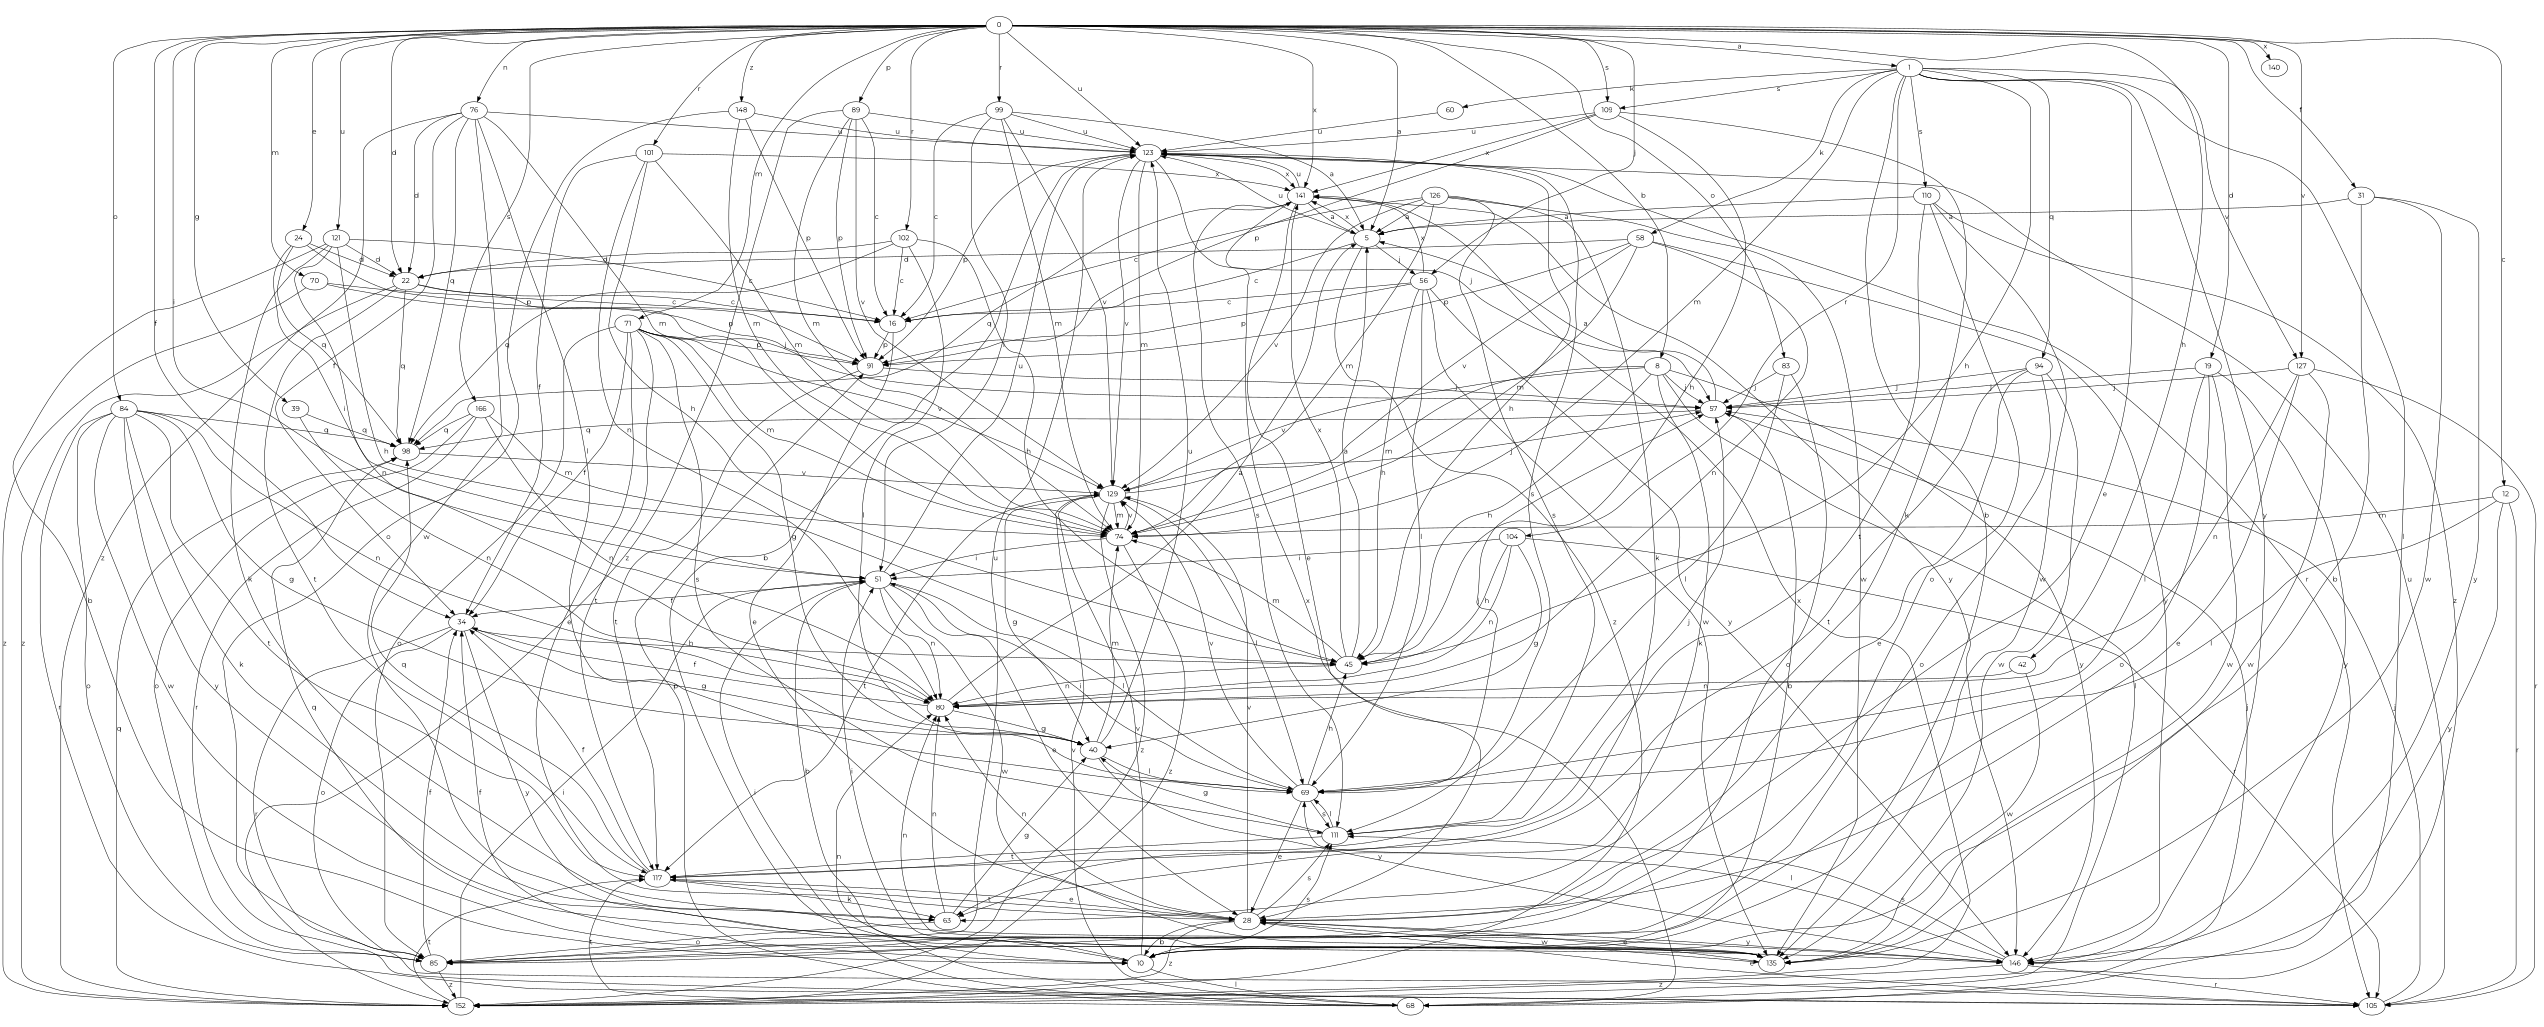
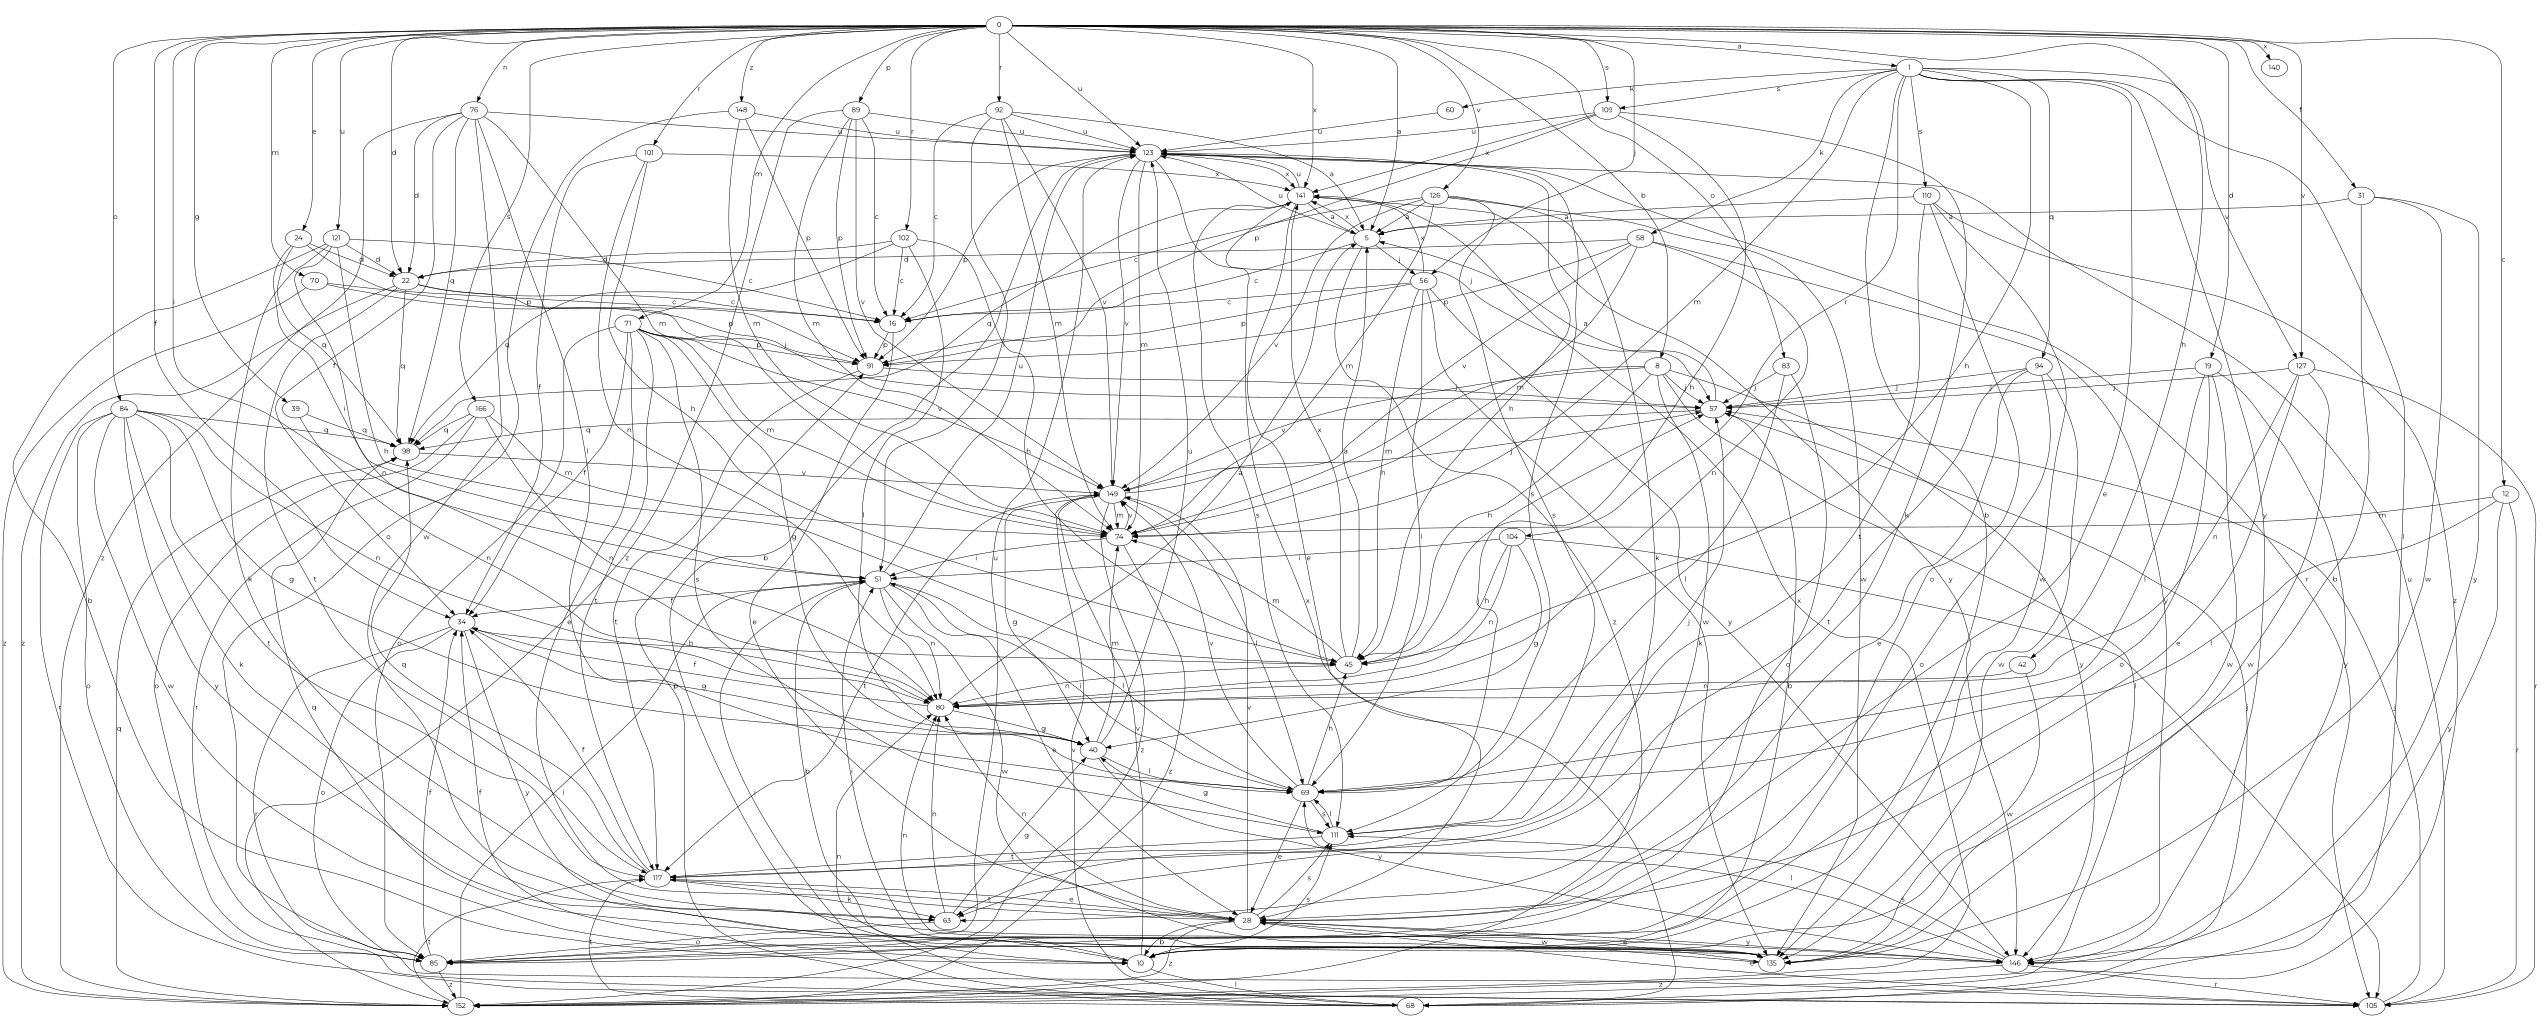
  strict digraph {
    fontname=Montserrat
    node [fontname=Montserrat]
    edge [fontname=Montserrat]
    0
    1
    5
    8
    12
    19
    22
    24
    31
    34
    39
    42
    51
    56
    70
    71
    76
    83
    84
    89
-   99
+   99 [label=92]
    101
    102
    n24 [label=166]
    109
    121
    123
    126
    127
    140
    141
    148
    10
    28
    45
    58
    60
    68
    74
    94
    104
    110
    146
    16
    152
    57
    63
-   129
+   129 [label=149]
    69
    105
    85
    135
    98
    117
    91
    40
    80
    111
    0 -> 1 [label=a]
    0 -> 5 [label=a]
    0 -> 8 [label=b]
    0 -> 12 [label=c]
    0 -> 19 [label=d]
    0 -> 22 [label=d]
    0 -> 24 [label=e]
    0 -> 31 [label=f]
    0 -> 34 [label=f]
    0 -> 39 [label=g]
    0 -> 42 [label=h]
    0 -> 51 [label=i]
    0 -> 56 [label=j]
    0 -> 70 [label=m]
    0 -> 71 [label=m]
    0 -> 76 [label=n]
    0 -> 83 [label=o]
    0 -> 84 [label=o]
    0 -> 89 [label=p]
    0 -> 99 [label=r]
    0 -> 101 [label=r]
    0 -> 102 [label=r]
    0 -> n24 [label=s]
    0 -> 109 [label=s]
    0 -> 121 [label=u]
    0 -> 123 [label=u]
+   0 -> 126 [label=v]
    0 -> 127 [label=v]
    0 -> 140 [label=x]
    0 -> 141 [label=x]
    0 -> 148 [label=z]
    1 -> 109 [label=s]
    1 -> 127 [label=v]
    1 -> 10 [label=b]
    1 -> 28 [label=e]
    1 -> 45 [label=h]
    1 -> 58 [label=k]
    1 -> 60 [label=k]
    1 -> 68 [label=l]
    1 -> 74 [label=m]
    1 -> 94 [label=q]
    1 -> 104 [label=r]
    1 -> 110 [label=s]
    1 -> 146 [label=y]
    5 -> 56 [label=j]
    5 -> 123 [label=u]
    5 -> 141 [label=x]
    5 -> 16 [label=c]
    5 -> 152 [label=z]
    8 -> 45 [label=h]
    8 -> 68 [label=l]
    8 -> 74 [label=m]
    8 -> 146 [label=y]
    8 -> 57 [label=j]
    8 -> 63 [label=k]
    8 -> 129 [label=v]
    12 -> 74 [label=m]
    12 -> 146 [label=y]
    12 -> 69 [label=l]
    12 -> 105 [label=r]
    19 -> 146 [label=y]
    19 -> 57 [label=j]
    19 -> 69 [label=l]
    19 -> 85 [label=o]
    19 -> 135 [label=w]
    22 -> 16 [label=c]
    22 -> 152 [label=z]
    22 -> 57 [label=j]
    22 -> 98 [label=q]
    22 -> 117 [label=t]
    24 -> 22 [label=d]
    24 -> 51 [label=i]
    24 -> 98 [label=q]
    24 -> 91 [label=p]
    31 -> 5 [label=a]
    31 -> 10 [label=b]
    31 -> 146 [label=y]
    31 -> 135 [label=w]
    34 -> 45 [label=h]
    34 -> 146 [label=y]
    34 -> 105 [label=r]
    34 -> 85 [label=o]
    34 -> 40 [label=g]
    39 -> 98 [label=q]
    39 -> 80 [label=n]
    42 -> 135 [label=w]
    42 -> 80 [label=n]
    51 -> 34 [label=f]
    51 -> 123 [label=u]
    51 -> 10 [label=b]
    51 -> 28 [label=e]
    51 -> 69 [label=l]
    51 -> 135 [label=w]
    51 -> 80 [label=n]
    56 -> 141 [label=x]
    56 -> 45 [label=h]
    56 -> 146 [label=y]
    56 -> 16 [label=c]
    56 -> 69 [label=l]
    56 -> 135 [label=w]
    56 -> 91 [label=p]
    70 -> 16 [label=c]
    70 -> 152 [label=z]
    70 -> 91 [label=p]
    71 -> 34 [label=f]
    71 -> 28 [label=e]
    71 -> 74 [label=m]
    71 -> 129 [label=v]
    71 -> 85 [label=o]
    71 -> 117 [label=t]
    71 -> 91 [label=p]
    71 -> 40 [label=g]
    71 -> 111 [label=s]
    76 -> 22 [label=d]
    76 -> 34 [label=f]
    76 -> 123 [label=u]
    76 -> 74 [label=m]
    76 -> 152 [label=z]
    76 -> 69 [label=l]
    76 -> 135 [label=w]
    76 -> 98 [label=q]
    83 -> 57 [label=j]
    83 -> 69 [label=l]
    83 -> 85 [label=o]
    84 -> 146 [label=y]
    84 -> 63 [label=k]
    84 -> 105 [label=r]
    84 -> 85 [label=o]
    84 -> 135 [label=w]
    84 -> 98 [label=q]
    84 -> 117 [label=t]
    84 -> 40 [label=g]
    84 -> 80 [label=n]
    89 -> 123 [label=u]
    89 -> 74 [label=m]
    89 -> 16 [label=c]
    89 -> 152 [label=z]
    89 -> 129 [label=v]
    89 -> 91 [label=p]
    99 -> 5 [label=a]
    99 -> 51 [label=i]
    99 -> 123 [label=u]
    99 -> 74 [label=m]
    99 -> 16 [label=c]
    99 -> 129 [label=v]
    101 -> 34 [label=f]
    101 -> 141 [label=x]
    101 -> 45 [label=h]
-   101 -> 74 [label=m]
    101 -> 80 [label=n]
    102 -> 22 [label=d]
    102 -> 45 [label=h]
    102 -> 16 [label=c]
    102 -> 69 [label=l]
    102 -> 98 [label=q]
    n24 -> 74 [label=m]
    n24 -> 105 [label=r]
    n24 -> 85 [label=o]
    n24 -> 98 [label=q]
    n24 -> 80 [label=n]
    109 -> 123 [label=u]
    109 -> 141 [label=x]
    109 -> 45 [label=h]
    109 -> 63 [label=k]
    109 -> 91 [label=p]
    121 -> 22 [label=d]
    121 -> 10 [label=b]
    121 -> 45 [label=h]
    121 -> 16 [label=c]
    121 -> 63 [label=k]
    121 -> 80 [label=n]
    123 -> 141 [label=x]
    123 -> 10 [label=b]
    123 -> 45 [label=h]
    123 -> 74 [label=m]
    123 -> 57 [label=j]
    123 -> 129 [label=v]
    123 -> 105 [label=r]
    123 -> 91 [label=p]
    123 -> 111 [label=s]
    126 -> 5 [label=a]
    126 -> 74 [label=m]
    126 -> 16 [label=c]
    126 -> 63 [label=k]
    126 -> 129 [label=v]
    126 -> 135 [label=w]
    126 -> 111 [label=s]
    127 -> 28 [label=e]
    127 -> 57 [label=j]
    127 -> 105 [label=r]
    127 -> 135 [label=w]
    127 -> 80 [label=n]
    141 -> 5 [label=a]
    141 -> 123 [label=u]
    141 -> 28 [label=e]
    141 -> 146 [label=y]
    141 -> 98 [label=q]
    141 -> 111 [label=s]
    148 -> 123 [label=u]
    148 -> 74 [label=m]
    148 -> 85 [label=o]
    148 -> 91 [label=p]
    10 -> 34 [label=f]
    10 -> 51 [label=i]
    10 -> 68 [label=l]
    10 -> 129 [label=v]
    10 -> 111 [label=s]
    28 -> 10 [label=b]
    28 -> 146 [label=y]
    28 -> 152 [label=z]
    28 -> 129 [label=v]
    28 -> 135 [label=w]
    28 -> 117 [label=t]
    28 -> 80 [label=n]
    28 -> 111 [label=s]
    45 -> 5 [label=a]
    45 -> 141 [label=x]
    45 -> 74 [label=m]
    45 -> 80 [label=n]
    58 -> 22 [label=d]
    58 -> 74 [label=m]
    58 -> 146 [label=y]
    58 -> 129 [label=v]
    58 -> 91 [label=p]
    58 -> 80 [label=n]
    60 -> 123 [label=u]
    68 -> 51 [label=i]
    68 -> 141 [label=x]
    68 -> 57 [label=j]
    68 -> 129 [label=v]
    68 -> 117 [label=t]
    68 -> 91 [label=p]
    68 -> 80 [label=n]
    74 -> 51 [label=i]
    74 -> 152 [label=z]
    74 -> 129 [label=v]
    94 -> 28 [label=e]
    94 -> 57 [label=j]
    94 -> 85 [label=o]
    94 -> 135 [label=w]
    94 -> 117 [label=t]
    104 -> 51 [label=i]
    104 -> 45 [label=h]
    104 -> 105 [label=r]
    104 -> 40 [label=g]
    104 -> 80 [label=n]
    110 -> 5 [label=a]
    110 -> 152 [label=z]
    110 -> 85 [label=o]
    110 -> 135 [label=w]
    110 -> 117 [label=t]
    146 -> 152 [label=z]
    146 -> 69 [label=l]
    146 -> 105 [label=r]
    146 -> 111 [label=s]
    16 -> 28 [label=e]
    16 -> 91 [label=p]
    152 -> 51 [label=i]
    152 -> 141 [label=x]
    152 -> 98 [label=q]
    152 -> 117 [label=t]
    57 -> 5 [label=a]
    57 -> 10 [label=b]
    57 -> 98 [label=q]
    63 -> 85 [label=o]
    63 -> 40 [label=g]
    63 -> 80 [label=n]
    129 -> 74 [label=m]
    129 -> 152 [label=z]
    129 -> 57 [label=j]
    129 -> 69 [label=l]
    129 -> 117 [label=t]
    129 -> 40 [label=g]
    69 -> 51 [label=i]
    69 -> 28 [label=e]
    69 -> 45 [label=h]
    69 -> 57 [label=j]
    69 -> 129 [label=v]
    69 -> 111 [label=s]
    105 -> 123 [label=u]
    105 -> 28 [label=e]
    105 -> 57 [label=j]
    85 -> 34 [label=f]
    85 -> 123 [label=u]
    85 -> 152 [label=z]
    135 -> 28 [label=e]
    135 -> 98 [label=q]
    135 -> 80 [label=n]
    98 -> 129 [label=v]
    117 -> 34 [label=f]
    117 -> 28 [label=e]
    117 -> 63 [label=k]
    117 -> 98 [label=q]
    91 -> 57 [label=j]
    91 -> 117 [label=t]
    40 -> 123 [label=u]
    40 -> 74 [label=m]
    40 -> 146 [label=y]
    40 -> 69 [label=l]
    80 -> 5 [label=a]
    80 -> 34 [label=f]
    80 -> 40 [label=g]
    111 -> 57 [label=j]
    111 -> 69 [label=l]
    111 -> 117 [label=t]
    111 -> 40 [label=g]
  }
